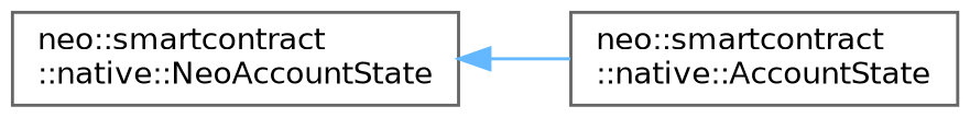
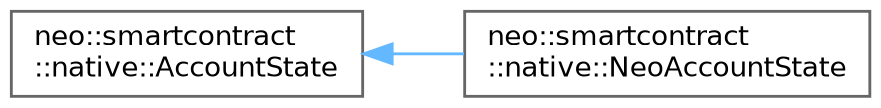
  digraph {
    rankdir=LR
    node [color=grey40 fillcolor=white fontname=Helvetica fontsize=10 shape=box style=filled]
    n1 [height=0.2 label="neo::smartcontract\l::native::AccountState" width=0.4]
    n2 [height=0.2 label="neo::smartcontract\l::native::NeoAccountState" width=0.4]
-   n2 -> n1 [color=steelblue1 dir=back fontname=Helvetica fontsize=10 labelfontname=Helvetica labelfontsize=10 style=solid]
+   n1 -> n2 [color=steelblue1 dir=back fontname=Helvetica fontsize=10 labelfontname=Helvetica labelfontsize=10 style=solid]
  }
